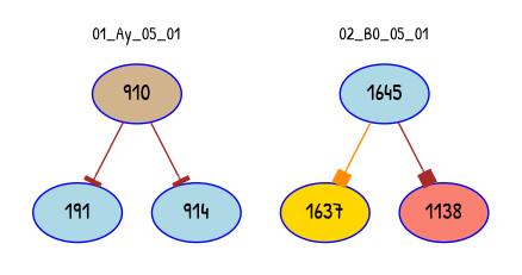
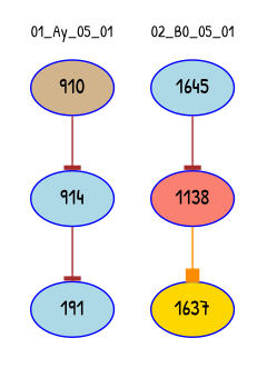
  digraph {
    fontname="Patrick Hand"
    node [color=blue fillcolor=lightblue fontname="Patrick Hand" style=filled]
    edge [arrowhead=tee color=brown fontname="Patrick Hand"]
    n1 [fillcolor=tan label=910]
    n2 [label=191]
    n3 [label=914]
    n4 [label=1645]
    n5 [fillcolor=gold label=1637]
    n6 [fillcolor=salmon label=1138]
    subgraph cluster_1 {
      color=white
      fontsize=10
      label="01_Ay_05_01"
      n1
      n2
      n3
    }
    subgraph cluster_2 {
      color=white
      fontsize=10
      label="02_B0_05_01"
      n4
      n5
      n6
    }
-   n1 -> n2
+   n3 -> n2
    n1 -> n3
-   n4 -> n5 [arrowhead=box color=darkorange]
-   n4 -> n6 [arrowhead=box]
+   n6 -> n5 [arrowhead=box color=darkorange]
+   n4 -> n6
  }
